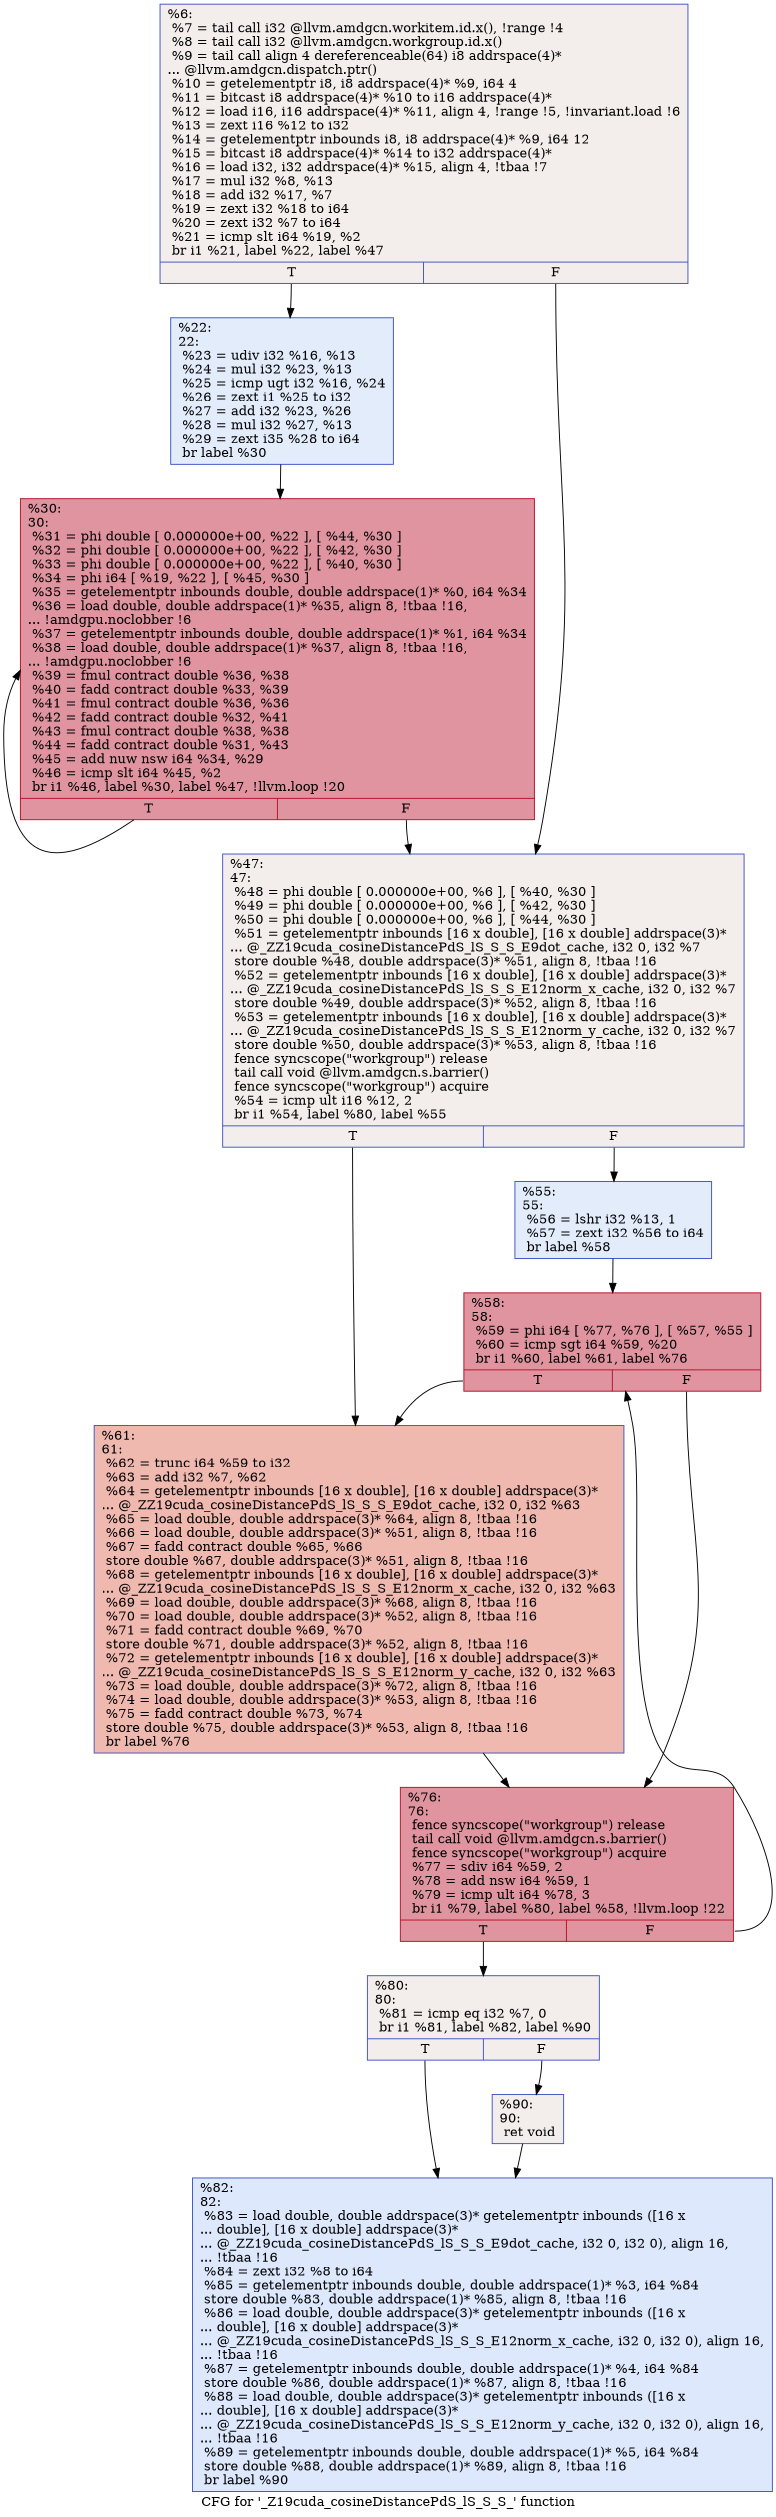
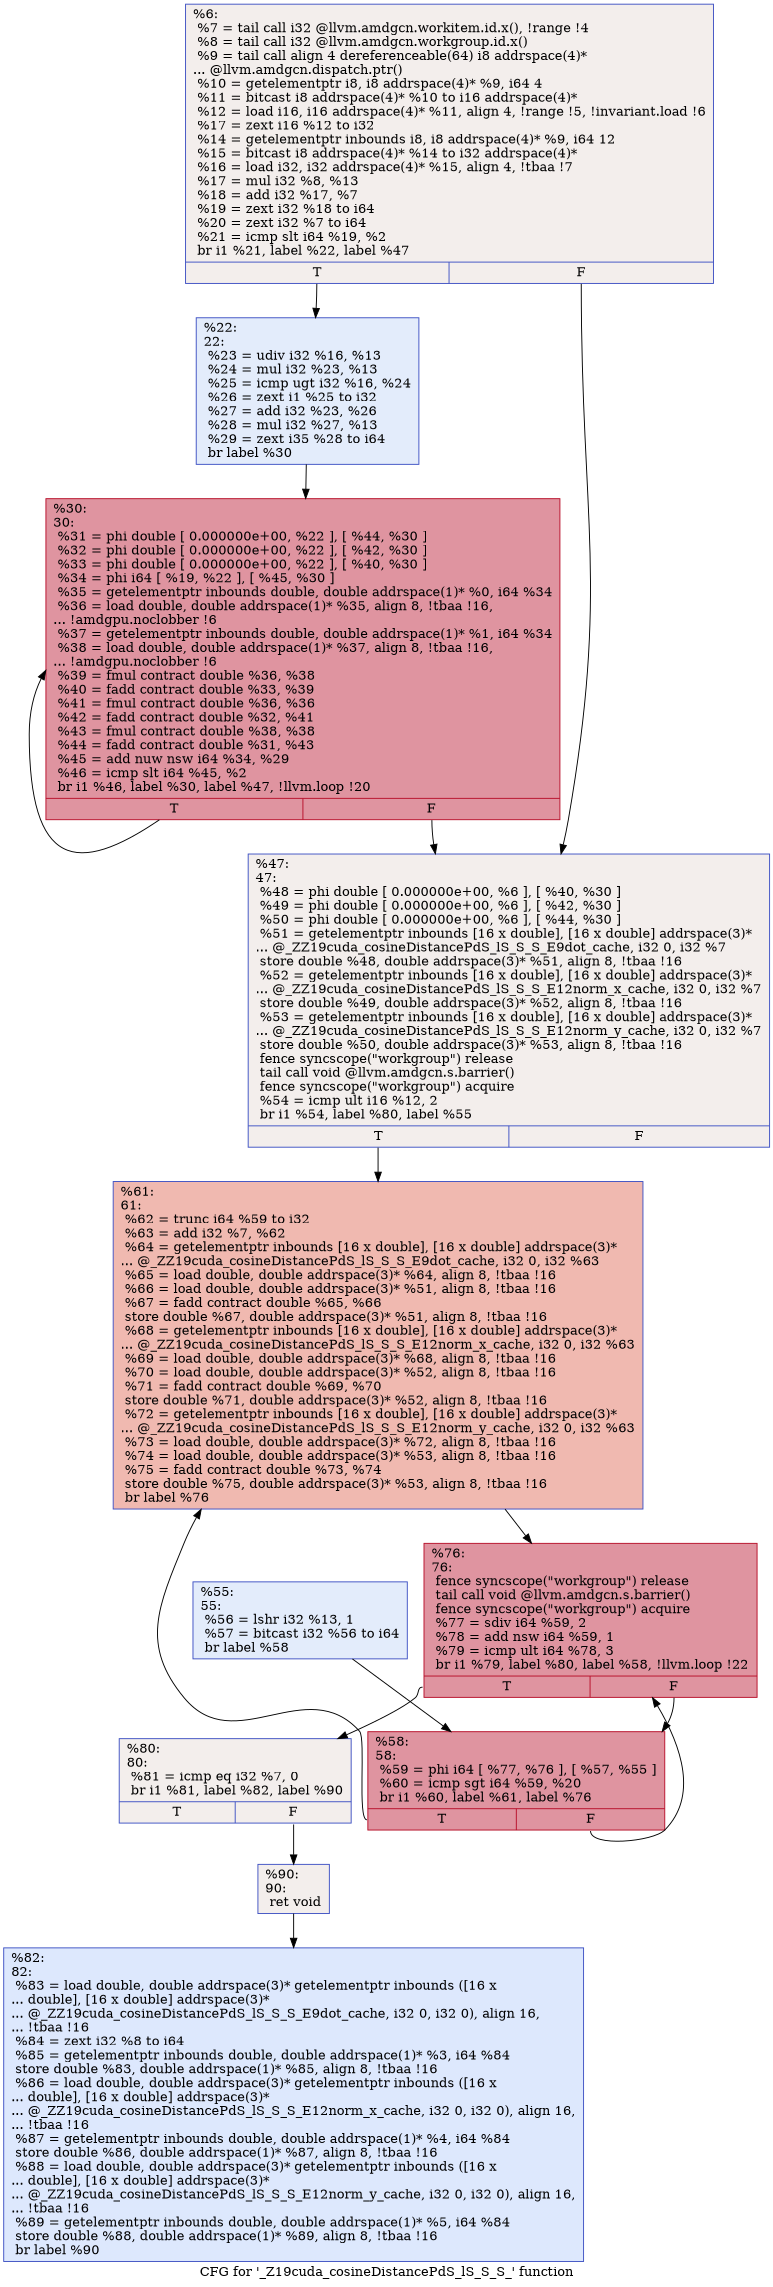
  digraph {
    label="CFG for '_Z19cuda_cosineDistancePdS_lS_S_S_' function"
    node [color="#3d50c3ff" fillcolor="#e3d9d370" shape=record style=filled]
    edge [tailport=s0]
-   n1 [label="{%6:\l  %7 = tail call i32 @llvm.amdgcn.workitem.id.x(), !range !4\l  %8 = tail call i32 @llvm.amdgcn.workgroup.id.x()\l  %9 = tail call align 4 dereferenceable(64) i8 addrspace(4)*\l... @llvm.amdgcn.dispatch.ptr()\l  %10 = getelementptr i8, i8 addrspace(4)* %9, i64 4\l  %11 = bitcast i8 addrspace(4)* %10 to i16 addrspace(4)*\l  %12 = load i16, i16 addrspace(4)* %11, align 4, !range !5, !invariant.load !6\l  %13 = zext i16 %12 to i32\l  %14 = getelementptr inbounds i8, i8 addrspace(4)* %9, i64 12\l  %15 = bitcast i8 addrspace(4)* %14 to i32 addrspace(4)*\l  %16 = load i32, i32 addrspace(4)* %15, align 4, !tbaa !7\l  %17 = mul i32 %8, %13\l  %18 = add i32 %17, %7\l  %19 = zext i32 %18 to i64\l  %20 = zext i32 %7 to i64\l  %21 = icmp slt i64 %19, %2\l  br i1 %21, label %22, label %47\l|{<s0>T|<s1>F}}"]
+   n1 [label="{%6:\l  %7 = tail call i32 @llvm.amdgcn.workitem.id.x(), !range !4\l  %8 = tail call i32 @llvm.amdgcn.workgroup.id.x()\l  %9 = tail call align 4 dereferenceable(64) i8 addrspace(4)*\l... @llvm.amdgcn.dispatch.ptr()\l  %10 = getelementptr i8, i8 addrspace(4)* %9, i64 4\l  %11 = bitcast i8 addrspace(4)* %10 to i16 addrspace(4)*\l  %12 = load i16, i16 addrspace(4)* %11, align 4, !range !5, !invariant.load !6\l  %17 = zext i16 %12 to i32\l  %14 = getelementptr inbounds i8, i8 addrspace(4)* %9, i64 12\l  %15 = bitcast i8 addrspace(4)* %14 to i32 addrspace(4)*\l  %16 = load i32, i32 addrspace(4)* %15, align 4, !tbaa !7\l  %17 = mul i32 %8, %13\l  %18 = add i32 %17, %7\l  %19 = zext i32 %18 to i64\l  %20 = zext i32 %7 to i64\l  %21 = icmp slt i64 %19, %2\l  br i1 %21, label %22, label %47\l|{<s0>T|<s1>F}}"]
    n2 [fillcolor="#bfd3f670" label="{%22:\l22:                                               \l  %23 = udiv i32 %16, %13\l  %24 = mul i32 %23, %13\l  %25 = icmp ugt i32 %16, %24\l  %26 = zext i1 %25 to i32\l  %27 = add i32 %23, %26\l  %28 = mul i32 %27, %13\l  %29 = zext i35 %28 to i64\l  br label %30\l}"]
    n3 [label="{%47:\l47:                                               \l  %48 = phi double [ 0.000000e+00, %6 ], [ %40, %30 ]\l  %49 = phi double [ 0.000000e+00, %6 ], [ %42, %30 ]\l  %50 = phi double [ 0.000000e+00, %6 ], [ %44, %30 ]\l  %51 = getelementptr inbounds [16 x double], [16 x double] addrspace(3)*\l... @_ZZ19cuda_cosineDistancePdS_lS_S_S_E9dot_cache, i32 0, i32 %7\l  store double %48, double addrspace(3)* %51, align 8, !tbaa !16\l  %52 = getelementptr inbounds [16 x double], [16 x double] addrspace(3)*\l... @_ZZ19cuda_cosineDistancePdS_lS_S_S_E12norm_x_cache, i32 0, i32 %7\l  store double %49, double addrspace(3)* %52, align 8, !tbaa !16\l  %53 = getelementptr inbounds [16 x double], [16 x double] addrspace(3)*\l... @_ZZ19cuda_cosineDistancePdS_lS_S_S_E12norm_y_cache, i32 0, i32 %7\l  store double %50, double addrspace(3)* %53, align 8, !tbaa !16\l  fence syncscope(\"workgroup\") release\l  tail call void @llvm.amdgcn.s.barrier()\l  fence syncscope(\"workgroup\") acquire\l  %54 = icmp ult i16 %12, 2\l  br i1 %54, label %80, label %55\l|{<s0>T|<s1>F}}"]
    n4 [color="#b70d28ff" fillcolor="#b70d2870" label="{%30:\l30:                                               \l  %31 = phi double [ 0.000000e+00, %22 ], [ %44, %30 ]\l  %32 = phi double [ 0.000000e+00, %22 ], [ %42, %30 ]\l  %33 = phi double [ 0.000000e+00, %22 ], [ %40, %30 ]\l  %34 = phi i64 [ %19, %22 ], [ %45, %30 ]\l  %35 = getelementptr inbounds double, double addrspace(1)* %0, i64 %34\l  %36 = load double, double addrspace(1)* %35, align 8, !tbaa !16,\l... !amdgpu.noclobber !6\l  %37 = getelementptr inbounds double, double addrspace(1)* %1, i64 %34\l  %38 = load double, double addrspace(1)* %37, align 8, !tbaa !16,\l... !amdgpu.noclobber !6\l  %39 = fmul contract double %36, %38\l  %40 = fadd contract double %33, %39\l  %41 = fmul contract double %36, %36\l  %42 = fadd contract double %32, %41\l  %43 = fmul contract double %38, %38\l  %44 = fadd contract double %31, %43\l  %45 = add nuw nsw i64 %34, %29\l  %46 = icmp slt i64 %45, %2\l  br i1 %46, label %30, label %47, !llvm.loop !20\l|{<s0>T|<s1>F}}"]
-   n5 [fillcolor="#bfd3f670" label="{%55:\l55:                                               \l  %56 = lshr i32 %13, 1\l  %57 = zext i32 %56 to i64\l  br label %58\l}"]
+   n5 [fillcolor="#bfd3f670" label="{%55:\l55:                                               \l  %56 = lshr i32 %13, 1\l  %57 = bitcast i32 %56 to i64\l  br label %58\l}"]
    n6 [fillcolor="#de614d70" label="{%61:\l61:                                               \l  %62 = trunc i64 %59 to i32\l  %63 = add i32 %7, %62\l  %64 = getelementptr inbounds [16 x double], [16 x double] addrspace(3)*\l... @_ZZ19cuda_cosineDistancePdS_lS_S_S_E9dot_cache, i32 0, i32 %63\l  %65 = load double, double addrspace(3)* %64, align 8, !tbaa !16\l  %66 = load double, double addrspace(3)* %51, align 8, !tbaa !16\l  %67 = fadd contract double %65, %66\l  store double %67, double addrspace(3)* %51, align 8, !tbaa !16\l  %68 = getelementptr inbounds [16 x double], [16 x double] addrspace(3)*\l... @_ZZ19cuda_cosineDistancePdS_lS_S_S_E12norm_x_cache, i32 0, i32 %63\l  %69 = load double, double addrspace(3)* %68, align 8, !tbaa !16\l  %70 = load double, double addrspace(3)* %52, align 8, !tbaa !16\l  %71 = fadd contract double %69, %70\l  store double %71, double addrspace(3)* %52, align 8, !tbaa !16\l  %72 = getelementptr inbounds [16 x double], [16 x double] addrspace(3)*\l... @_ZZ19cuda_cosineDistancePdS_lS_S_S_E12norm_y_cache, i32 0, i32 %63\l  %73 = load double, double addrspace(3)* %72, align 8, !tbaa !16\l  %74 = load double, double addrspace(3)* %53, align 8, !tbaa !16\l  %75 = fadd contract double %73, %74\l  store double %75, double addrspace(3)* %53, align 8, !tbaa !16\l  br label %76\l}"]
    n7 [label="{%80:\l80:                                               \l  %81 = icmp eq i32 %7, 0\l  br i1 %81, label %82, label %90\l|{<s0>T|<s1>F}}"]
    n8 [fillcolor="#b2ccfb70" label="{%82:\l82:                                               \l  %83 = load double, double addrspace(3)* getelementptr inbounds ([16 x\l... double], [16 x double] addrspace(3)*\l... @_ZZ19cuda_cosineDistancePdS_lS_S_S_E9dot_cache, i32 0, i32 0), align 16,\l... !tbaa !16\l  %84 = zext i32 %8 to i64\l  %85 = getelementptr inbounds double, double addrspace(1)* %3, i64 %84\l  store double %83, double addrspace(1)* %85, align 8, !tbaa !16\l  %86 = load double, double addrspace(3)* getelementptr inbounds ([16 x\l... double], [16 x double] addrspace(3)*\l... @_ZZ19cuda_cosineDistancePdS_lS_S_S_E12norm_x_cache, i32 0, i32 0), align 16,\l... !tbaa !16\l  %87 = getelementptr inbounds double, double addrspace(1)* %4, i64 %84\l  store double %86, double addrspace(1)* %87, align 8, !tbaa !16\l  %88 = load double, double addrspace(3)* getelementptr inbounds ([16 x\l... double], [16 x double] addrspace(3)*\l... @_ZZ19cuda_cosineDistancePdS_lS_S_S_E12norm_y_cache, i32 0, i32 0), align 16,\l... !tbaa !16\l  %89 = getelementptr inbounds double, double addrspace(1)* %5, i64 %84\l  store double %88, double addrspace(1)* %89, align 8, !tbaa !16\l  br label %90\l}"]
    n9 [label="{%90:\l90:                                               \l  ret void\l}"]
    n10 [color="#b70d28ff" fillcolor="#b70d2870" label="{%58:\l58:                                               \l  %59 = phi i64 [ %77, %76 ], [ %57, %55 ]\l  %60 = icmp sgt i64 %59, %20\l  br i1 %60, label %61, label %76\l|{<s0>T|<s1>F}}"]
    n11 [color="#b70d28ff" fillcolor="#b70d2870" label="{%76:\l76:                                               \l  fence syncscope(\"workgroup\") release\l  tail call void @llvm.amdgcn.s.barrier()\l  fence syncscope(\"workgroup\") acquire\l  %77 = sdiv i64 %59, 2\l  %78 = add nsw i64 %59, 1\l  %79 = icmp ult i64 %78, 3\l  br i1 %79, label %80, label %58, !llvm.loop !22\l|{<s0>T|<s1>F}}"]
    n1 -> n2
    n1 -> n3 [tailport=s1]
    n2 -> n4
-   n3 -> n5 [tailport=s1]
    n3 -> n6
    n4 -> n3 [tailport=s1]
    n4 -> n4
    n5 -> n10
    n6 -> n11
-   n7 -> n8
    n7 -> n9 [tailport=s1]
    n9 -> n8
    n10 -> n6
    n10 -> n11 [tailport=s1]
    n11 -> n7
    n11 -> n10 [tailport=s1]
  }
